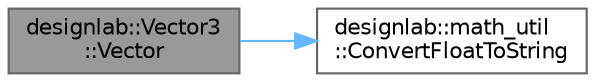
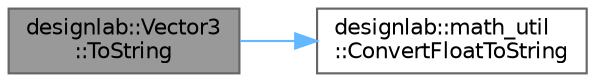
  digraph {
    rankdir=LR
    node [fontname=Helvetica fontsize=10 shape=box style=filled]
-   n1 [color=gray40 fillcolor=grey60 fontcolor=black height=0.2 label="designlab::Vector3\l::Vector" width=0.4]
+   n1 [color=gray40 fillcolor=grey60 fontcolor=black height=0.2 label="designlab::Vector3\l::ToString" width=0.4]
    n2 [color=grey40 fillcolor=white height=0.2 label="designlab::math_util\l::ConvertFloatToString" width=0.4]
    n1 -> n2 [color=steelblue1 fontname=Helvetica fontsize=10 labelfontname=Helvetica labelfontsize=10 style=solid]
  }
